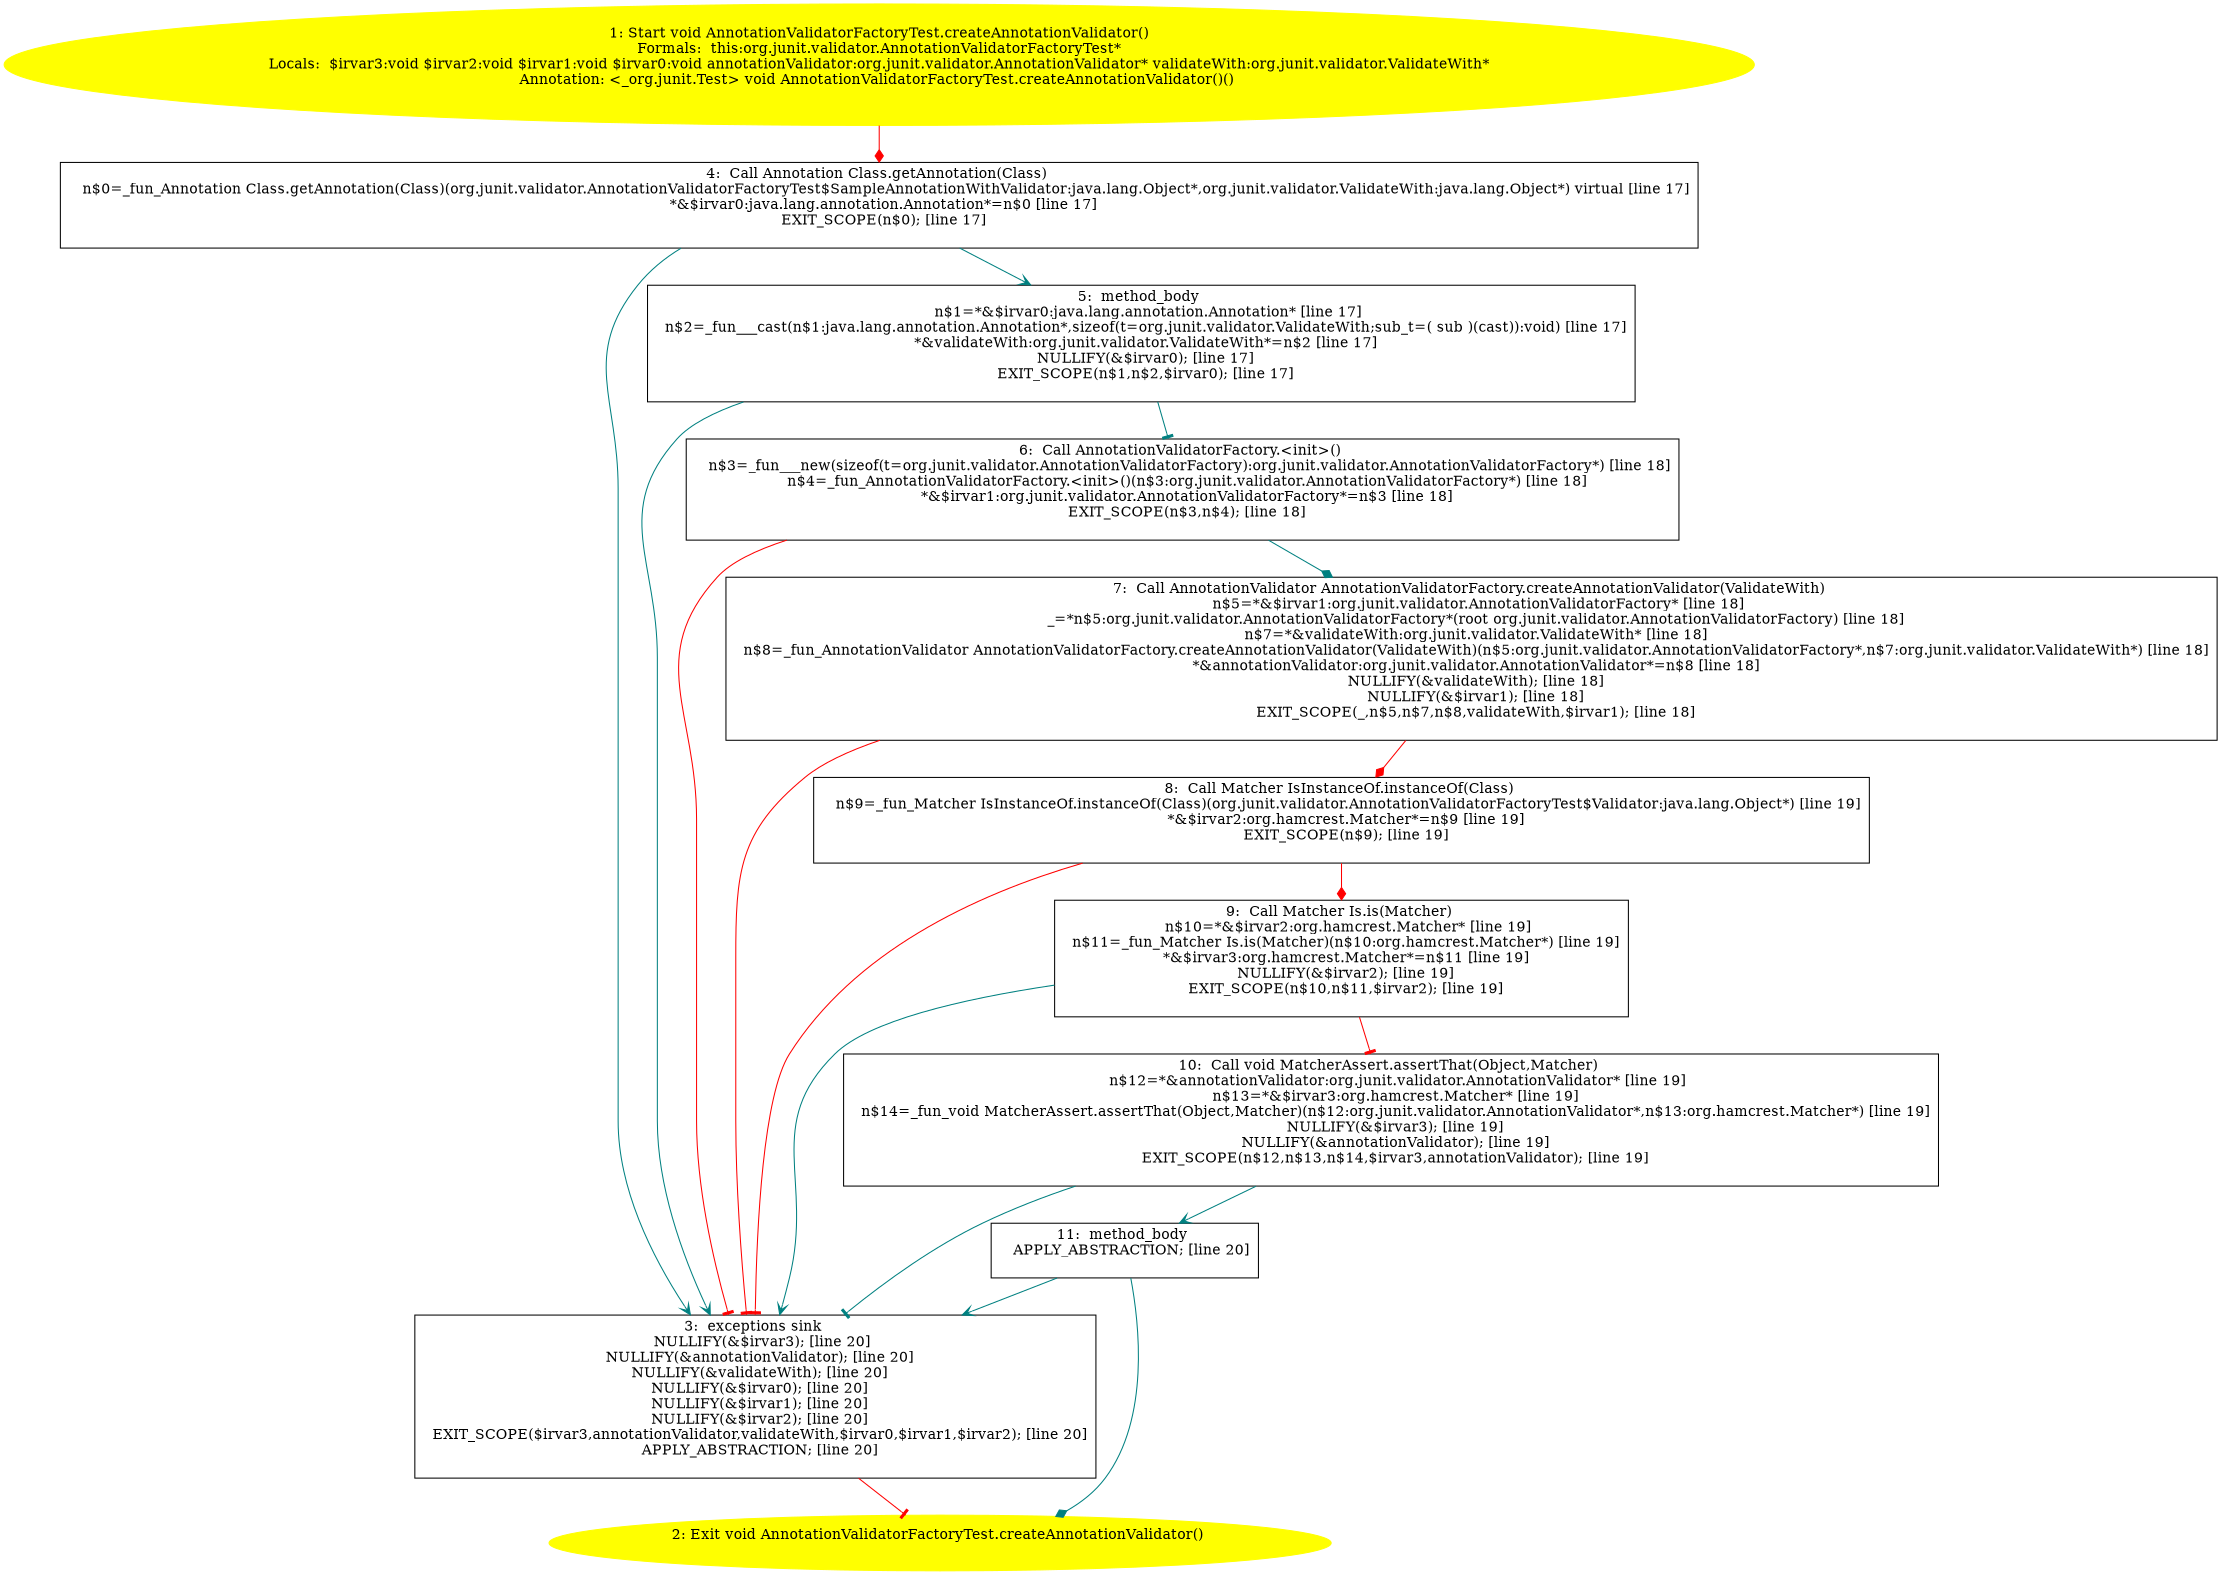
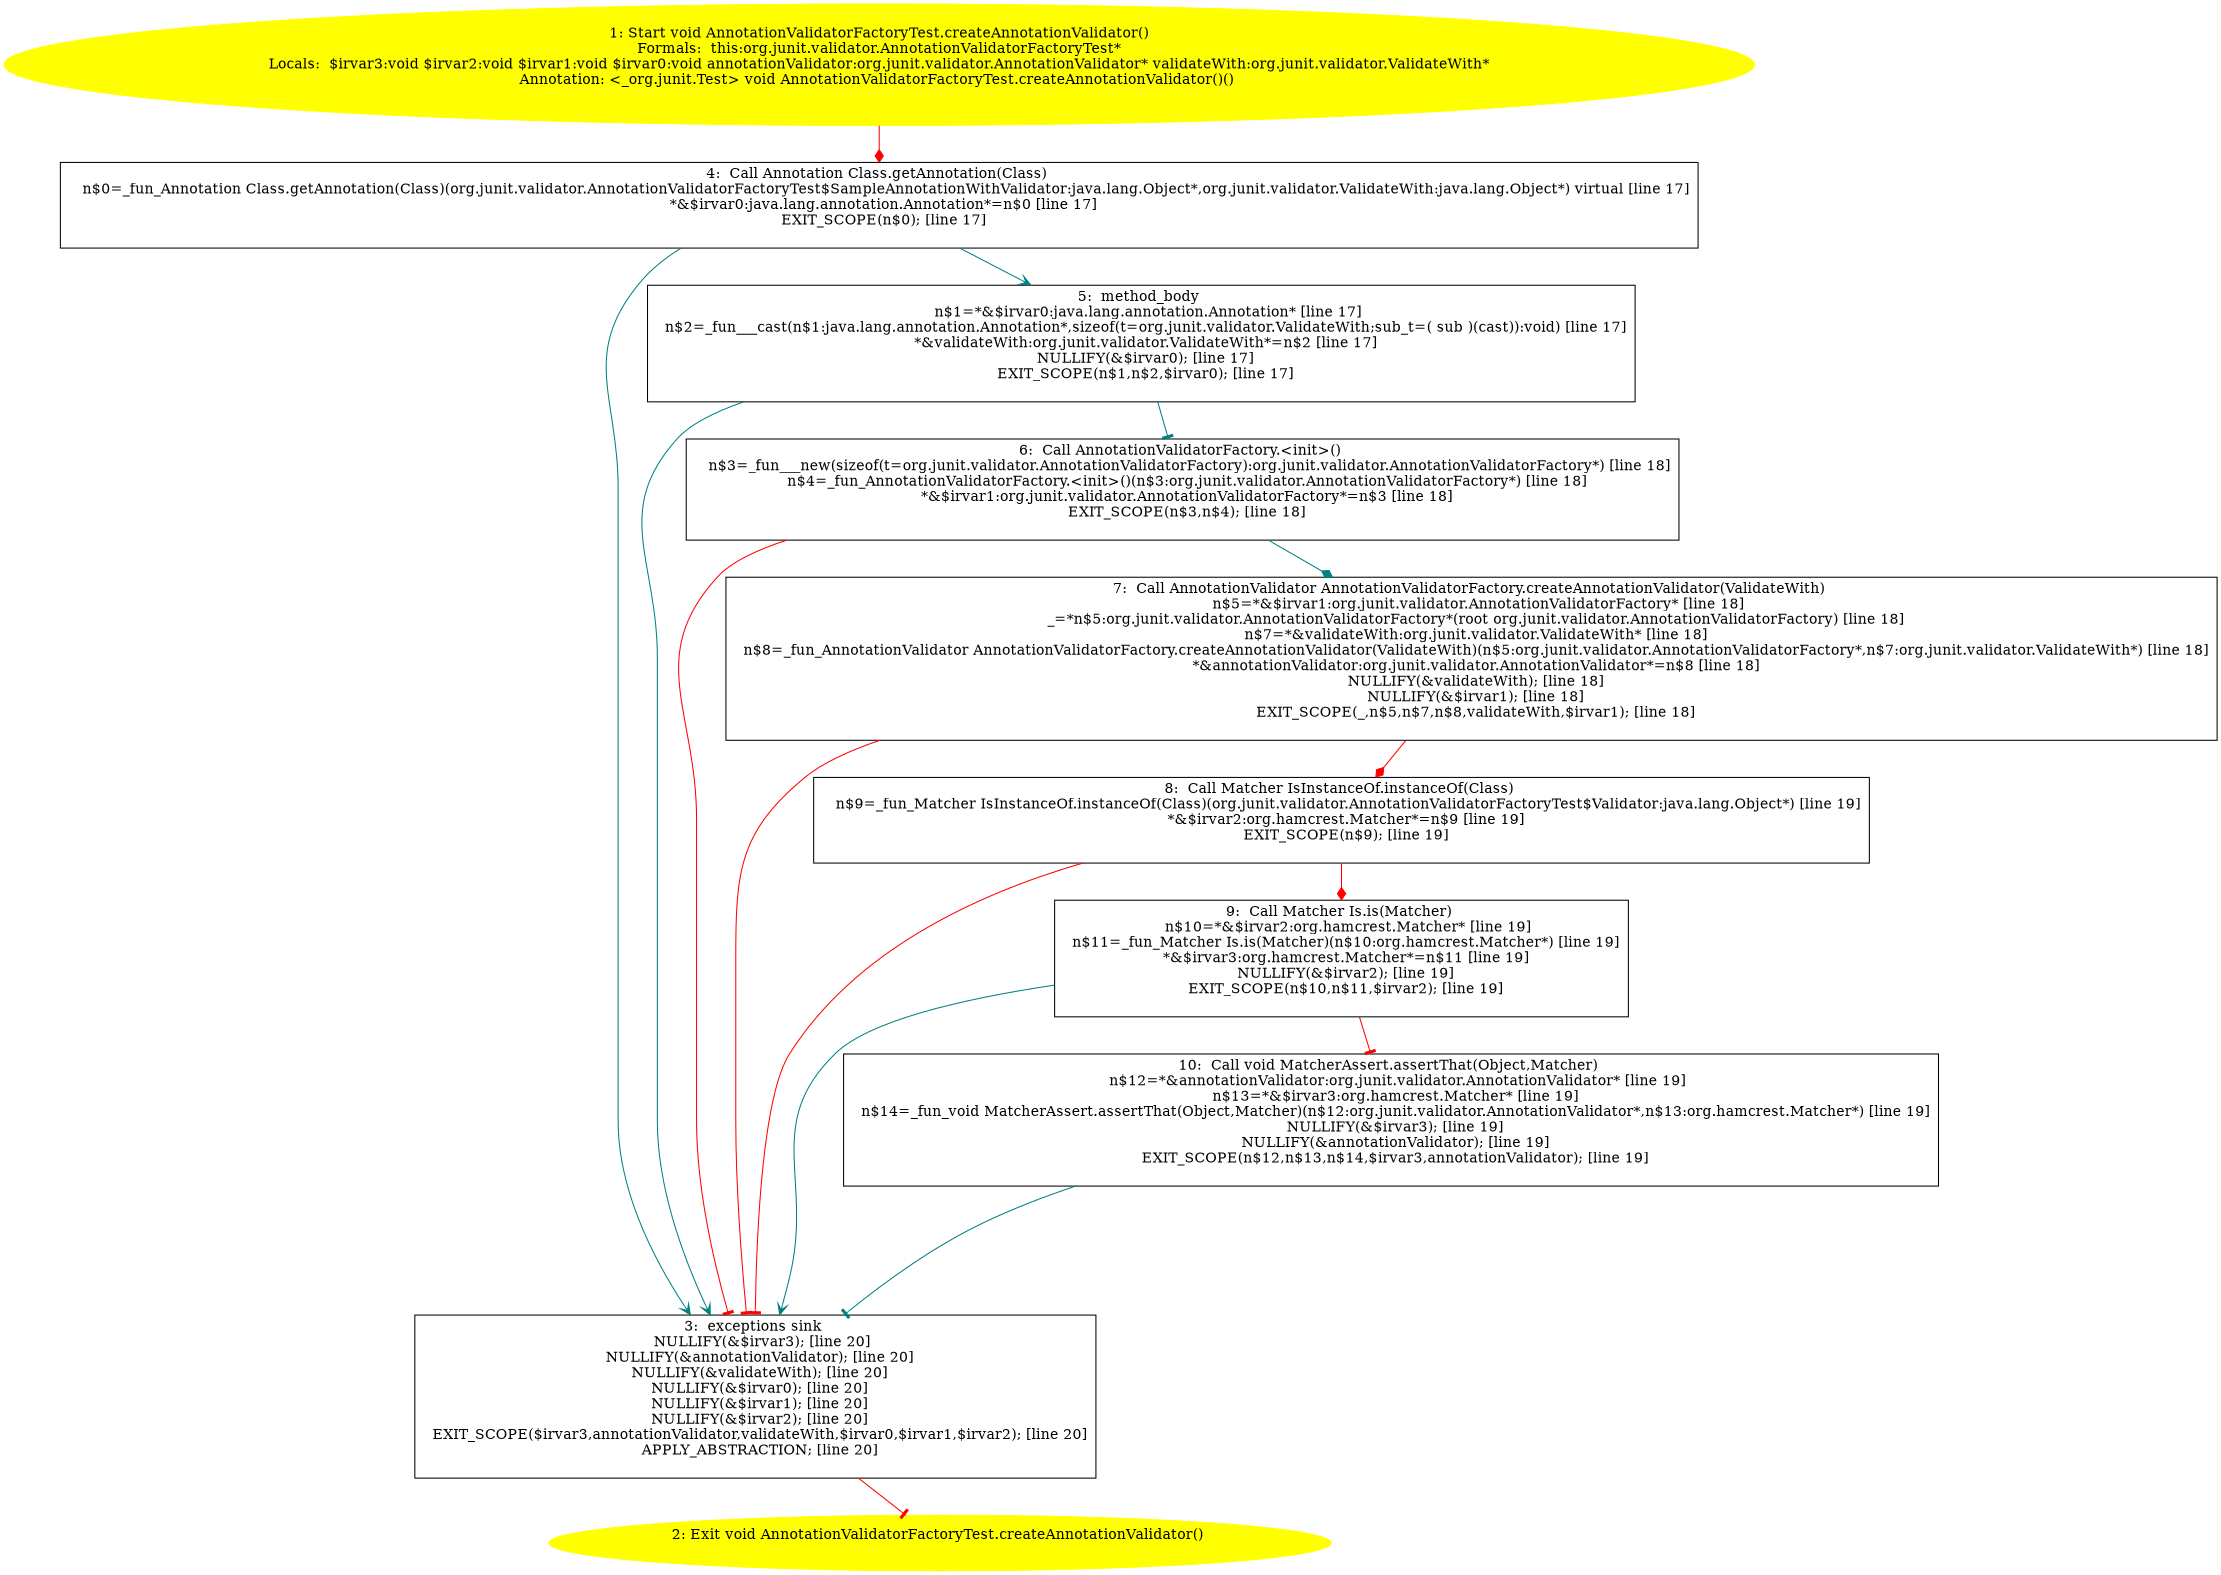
  digraph {
    node [shape=box]
    edge [color=teal arrowhead=tee]
    n1 [color=yellow label="1: Start void AnnotationValidatorFactoryTest.createAnnotationValidator()\nFormals:  this:org.junit.validator.AnnotationValidatorFactoryTest*\nLocals:  $irvar3:void $irvar2:void $irvar1:void $irvar0:void annotationValidator:org.junit.validator.AnnotationValidator* validateWith:org.junit.validator.ValidateWith*\nAnnotation: <_org.junit.Test> void AnnotationValidatorFactoryTest.createAnnotationValidator()() \n  " style=filled shape=""]
    n2 [label="4:  Call Annotation Class.getAnnotation(Class) \n   n$0=_fun_Annotation Class.getAnnotation(Class)(org.junit.validator.AnnotationValidatorFactoryTest$SampleAnnotationWithValidator:java.lang.Object*,org.junit.validator.ValidateWith:java.lang.Object*) virtual [line 17]\n  *&$irvar0:java.lang.annotation.Annotation*=n$0 [line 17]\n  EXIT_SCOPE(n$0); [line 17]\n "]
    n3 [label="3:  exceptions sink \n   NULLIFY(&$irvar3); [line 20]\n  NULLIFY(&annotationValidator); [line 20]\n  NULLIFY(&validateWith); [line 20]\n  NULLIFY(&$irvar0); [line 20]\n  NULLIFY(&$irvar1); [line 20]\n  NULLIFY(&$irvar2); [line 20]\n  EXIT_SCOPE($irvar3,annotationValidator,validateWith,$irvar0,$irvar1,$irvar2); [line 20]\n  APPLY_ABSTRACTION; [line 20]\n "]
    n4 [label="5:  method_body \n   n$1=*&$irvar0:java.lang.annotation.Annotation* [line 17]\n  n$2=_fun___cast(n$1:java.lang.annotation.Annotation*,sizeof(t=org.junit.validator.ValidateWith;sub_t=( sub )(cast)):void) [line 17]\n  *&validateWith:org.junit.validator.ValidateWith*=n$2 [line 17]\n  NULLIFY(&$irvar0); [line 17]\n  EXIT_SCOPE(n$1,n$2,$irvar0); [line 17]\n "]
    n5 [color=yellow label="2: Exit void AnnotationValidatorFactoryTest.createAnnotationValidator() \n  " style=filled shape=""]
    n6 [label="6:  Call AnnotationValidatorFactory.<init>() \n   n$3=_fun___new(sizeof(t=org.junit.validator.AnnotationValidatorFactory):org.junit.validator.AnnotationValidatorFactory*) [line 18]\n  n$4=_fun_AnnotationValidatorFactory.<init>()(n$3:org.junit.validator.AnnotationValidatorFactory*) [line 18]\n  *&$irvar1:org.junit.validator.AnnotationValidatorFactory*=n$3 [line 18]\n  EXIT_SCOPE(n$3,n$4); [line 18]\n "]
    n7 [label="7:  Call AnnotationValidator AnnotationValidatorFactory.createAnnotationValidator(ValidateWith) \n   n$5=*&$irvar1:org.junit.validator.AnnotationValidatorFactory* [line 18]\n  _=*n$5:org.junit.validator.AnnotationValidatorFactory*(root org.junit.validator.AnnotationValidatorFactory) [line 18]\n  n$7=*&validateWith:org.junit.validator.ValidateWith* [line 18]\n  n$8=_fun_AnnotationValidator AnnotationValidatorFactory.createAnnotationValidator(ValidateWith)(n$5:org.junit.validator.AnnotationValidatorFactory*,n$7:org.junit.validator.ValidateWith*) [line 18]\n  *&annotationValidator:org.junit.validator.AnnotationValidator*=n$8 [line 18]\n  NULLIFY(&validateWith); [line 18]\n  NULLIFY(&$irvar1); [line 18]\n  EXIT_SCOPE(_,n$5,n$7,n$8,validateWith,$irvar1); [line 18]\n "]
    n8 [label="8:  Call Matcher IsInstanceOf.instanceOf(Class) \n   n$9=_fun_Matcher IsInstanceOf.instanceOf(Class)(org.junit.validator.AnnotationValidatorFactoryTest$Validator:java.lang.Object*) [line 19]\n  *&$irvar2:org.hamcrest.Matcher*=n$9 [line 19]\n  EXIT_SCOPE(n$9); [line 19]\n "]
    n9 [label="9:  Call Matcher Is.is(Matcher) \n   n$10=*&$irvar2:org.hamcrest.Matcher* [line 19]\n  n$11=_fun_Matcher Is.is(Matcher)(n$10:org.hamcrest.Matcher*) [line 19]\n  *&$irvar3:org.hamcrest.Matcher*=n$11 [line 19]\n  NULLIFY(&$irvar2); [line 19]\n  EXIT_SCOPE(n$10,n$11,$irvar2); [line 19]\n "]
    n10 [label="10:  Call void MatcherAssert.assertThat(Object,Matcher) \n   n$12=*&annotationValidator:org.junit.validator.AnnotationValidator* [line 19]\n  n$13=*&$irvar3:org.hamcrest.Matcher* [line 19]\n  n$14=_fun_void MatcherAssert.assertThat(Object,Matcher)(n$12:org.junit.validator.AnnotationValidator*,n$13:org.hamcrest.Matcher*) [line 19]\n  NULLIFY(&$irvar3); [line 19]\n  NULLIFY(&annotationValidator); [line 19]\n  EXIT_SCOPE(n$12,n$13,n$14,$irvar3,annotationValidator); [line 19]\n "]
-   n11 [label="11:  method_body \n   APPLY_ABSTRACTION; [line 20]\n "]
    n1 -> n2 [color=red arrowhead=diamond]
    n2 -> n3 [arrowhead=vee]
    n2 -> n4 [arrowhead=vee]
    n3 -> n5 [color=red]
    n4 -> n3 [arrowhead=vee]
    n4 -> n6
    n6 -> n3 [color=red]
    n6 -> n7 [arrowhead=diamond]
    n7 -> n3 [color=red]
    n7 -> n8 [color=red arrowhead=diamond]
    n8 -> n3 [color=red]
    n8 -> n9 [color=red arrowhead=diamond]
    n9 -> n3 [arrowhead=vee]
    n9 -> n10 [color=red]
    n10 -> n3
-   n10 -> n11 [arrowhead=vee]
-   n11 -> n3 [arrowhead=vee]
-   n11 -> n5 [arrowhead=diamond]
  }
